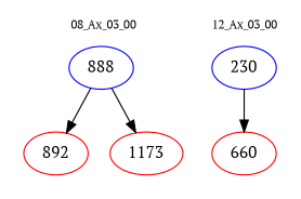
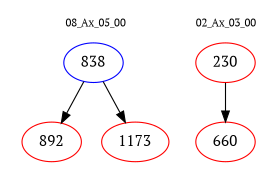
  digraph {
    fontname="PT Serif"
    node [color=red fontname="PT Serif"]
    edge [color=black fontname="PT Serif"]
-   n1 [color=blue label=888]
+   n1 [color=blue label=838]
    n2 [label=892]
    n3 [label=1173]
-   n4 [color=blue label=230]
+   n4 [label=230]
    n5 [label=660]
    subgraph cluster_1 {
      color=white
      fontsize=10
-     label="08_Ax_03_00"
+     label="08_Ax_05_00"
      n1
      n2
      n3
    }
    subgraph cluster_2 {
      color=white
      fontsize=10
-     label="12_Ax_03_00"
+     label="02_Ax_03_00"
      n4
      n5
    }
    n1 -> n2
    n1 -> n3
    n4 -> n5
  }
